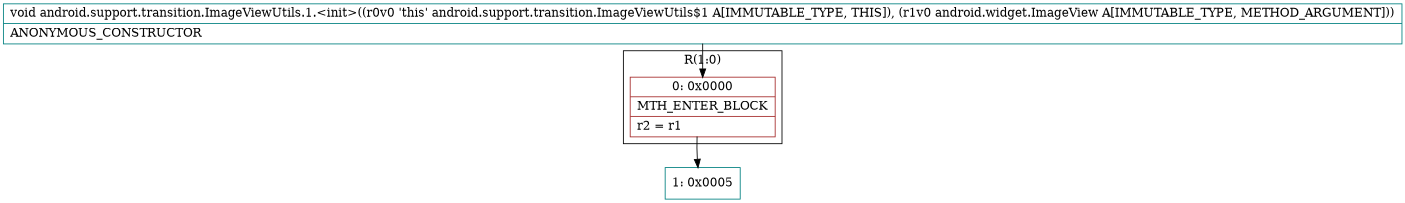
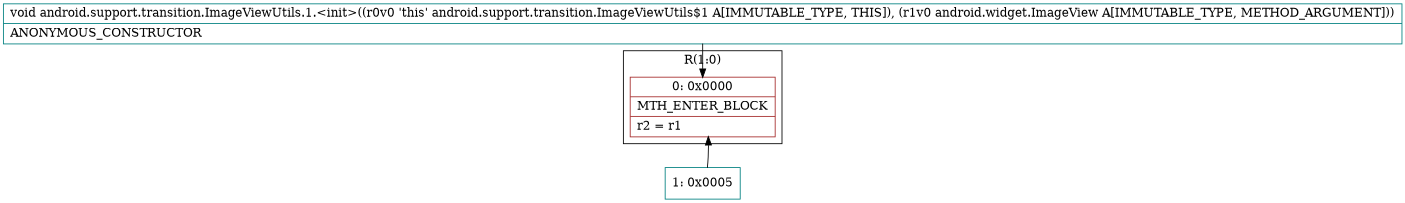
  digraph {
    node [color=teal shape=record]
    n1 [color=brown label="{0\:\ 0x0000|MTH_ENTER_BLOCK\l|r2 = r1\l}"]
    n2 [label="{1\:\ 0x0005}"]
    n3 [label="{void android.support.transition.ImageViewUtils.1.\<init\>((r0v0 'this' android.support.transition.ImageViewUtils$1 A[IMMUTABLE_TYPE, THIS]), (r1v0 android.widget.ImageView A[IMMUTABLE_TYPE, METHOD_ARGUMENT]))  | ANONYMOUS_CONSTRUCTOR\l}"]
    subgraph cluster_1 {
      label="R(1:0)"
      n1
    }
-   n1 -> n2
+   n2 -> n1
    n3 -> n1
  }
